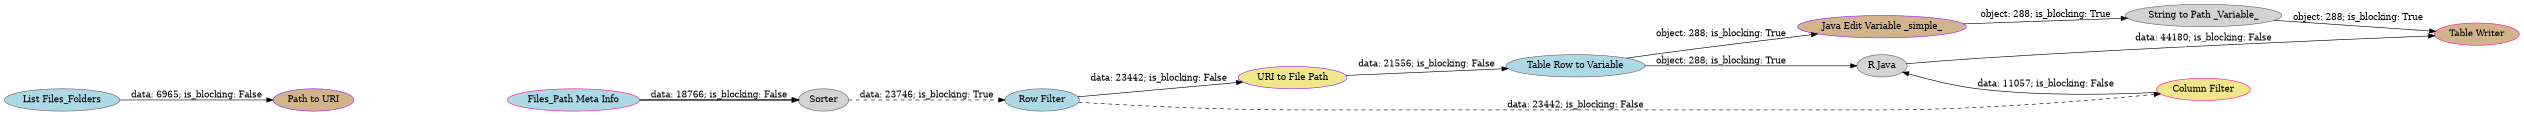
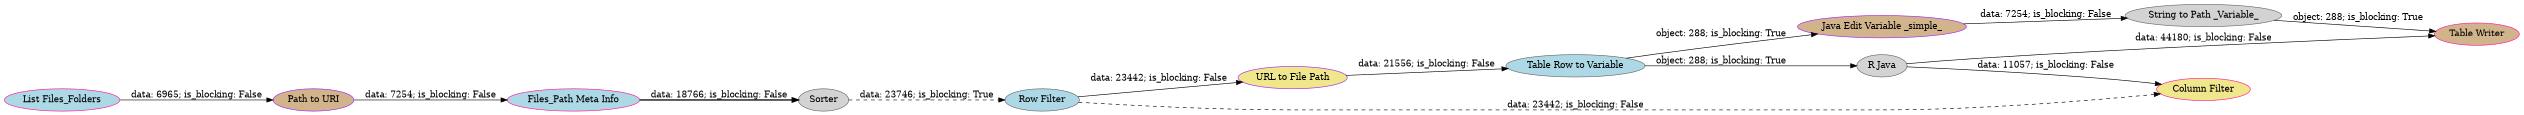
  digraph {
    rankdir=LR
    node [color=gray40 fillcolor=lightblue style=filled]
    edge [style=solid]
    n1 [label="Row Filter"]
-   n2 [color=purple fillcolor=khaki label="URI to File Path"]
+   n2 [color=purple fillcolor=khaki label="URL to File Path"]
    n3 [color=deeppink fillcolor=khaki label="Column Filter"]
    n4 [label="Table Row to Variable"]
    n5 [fillcolor=lightgrey label="R Java"]
    n6 [color=purple fillcolor=tan label="Java Edit Variable _simple_"]
    n7 [color=deeppink fillcolor=tan label="Table Writer"]
    n8 [fillcolor=lightgrey label="String to Path _Variable_"]
    n9 [color=purple fillcolor=tan label="Path to URI"]
    n10 [color=deeppink label="Files_Path Meta Info"]
    n11 [fillcolor=lightgrey label=Sorter]
-   n12 [label="List Files_Folders"]
+   n12 [color=deeppink label="List Files_Folders"]
    n1 -> n2 [label="data: 23442; is_blocking: False"]
    n1 -> n3 [label="data: 23442; is_blocking: False" style=dashed]
    n2 -> n4 [label="data: 21556; is_blocking: False"]
-   n3 -> n5 [label="data: 11057; is_blocking: False"]
+   n5 -> n3 [label="data: 11057; is_blocking: False"]
    n4 -> n5 [label="object: 288; is_blocking: True"]
    n4 -> n6 [label="object: 288; is_blocking: True"]
    n5 -> n7 [label="data: 44180; is_blocking: False"]
-   n6 -> n8 [label="object: 288; is_blocking: True"]
+   n6 -> n8 [label="data: 7254; is_blocking: False"]
    n8 -> n7 [label="object: 288; is_blocking: True"]
+   n9 -> n10 [label="data: 7254; is_blocking: False"]
    n10 -> n11 [label="data: 18766; is_blocking: False" style=bold]
    n11 -> n1 [label="data: 23746; is_blocking: True" style=dashed]
    n12 -> n9 [label="data: 6965; is_blocking: False"]
  }
